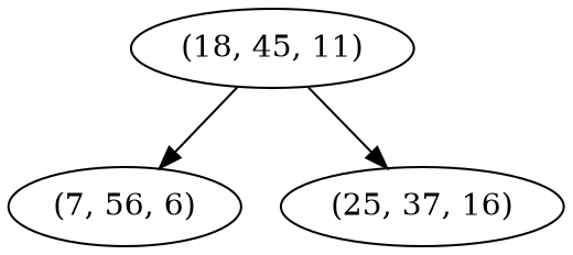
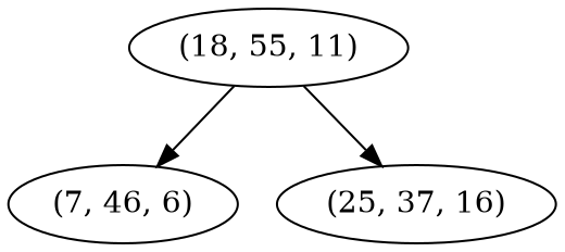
  digraph {
-   "(18, 45, 11)"
-   "(7, 56, 6)"
+   "(18, 45, 11)" [label="(18, 55, 11)"]
+   "(7, 56, 6)" [label="(7, 46, 6)"]
    "(25, 37, 16)"
    "(18, 45, 11)" -> "(7, 56, 6)"
    "(18, 45, 11)" -> "(25, 37, 16)"
  }
